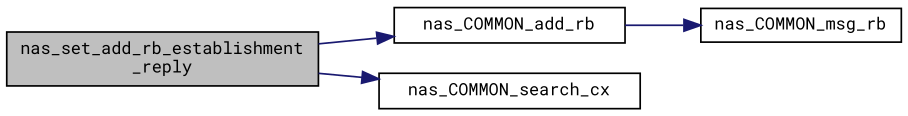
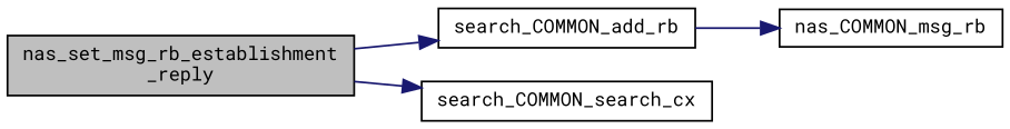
  digraph {
    fontname="Roboto Mono"
    rankdir=LR
    node [color=black fillcolor=white fontname="Roboto Mono" fontsize=10 shape=record style=filled]
    edge [color=midnightblue fontname="Roboto Mono" fontsize=10 labelfontname=Helvetica labelfontsize=10 style=solid]
-   n1 [fillcolor=grey75 fontcolor=black height=0.2 label="nas_set_add_rb_establishment\l_reply" width=0.4]
-   n2 [height=0.2 label=nas_COMMON_add_rb width=0.4]
-   n3 [height=0.2 label=nas_COMMON_search_cx width=0.4]
+   n1 [fillcolor=grey75 fontcolor=black height=0.2 label="nas_set_msg_rb_establishment\l_reply" width=0.4]
+   n2 [height=0.2 label=search_COMMON_add_rb width=0.4]
+   n3 [height=0.2 label=search_COMMON_search_cx width=0.4]
    n4 [height=0.2 label=nas_COMMON_msg_rb width=0.4]
    n1 -> n2
    n1 -> n3
    n2 -> n4
  }
